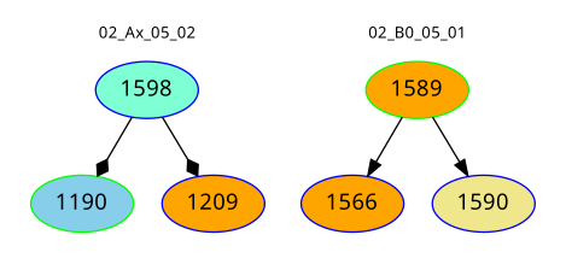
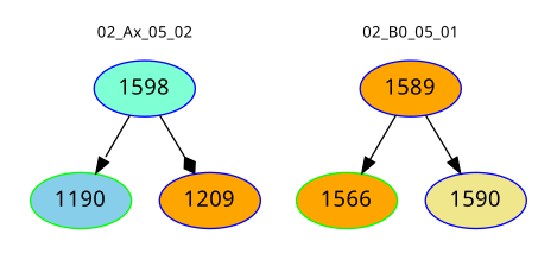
  digraph {
    fontname="Noto Sans"
    node [color=blue fillcolor=orange fontname="Noto Sans" style=filled]
    edge [arrowhead=diamond color=black fontname="Noto Sans"]
    n1 [fillcolor=aquamarine label=1598]
    n2 [color=green fillcolor=skyblue label=1190]
    n3 [label=1209]
-   n4 [color=green label=1589]
-   n5 [label=1566]
+   n4 [label=1589]
+   n5 [color=green label=1566]
    n6 [fillcolor=khaki label=1590]
    subgraph cluster_1 {
      color=white
      fontsize=10
      label="02_Ax_05_02"
      n1
      n2
      n3
    }
    subgraph cluster_2 {
      color=white
      fontsize=10
      label="02_B0_05_01"
      n4
      n5
      n6
    }
-   n1 -> n2
+   n1 -> n2 [arrowhead=normal]
    n1 -> n3
    n4 -> n5 [arrowhead=normal]
    n4 -> n6 [arrowhead=normal]
  }
